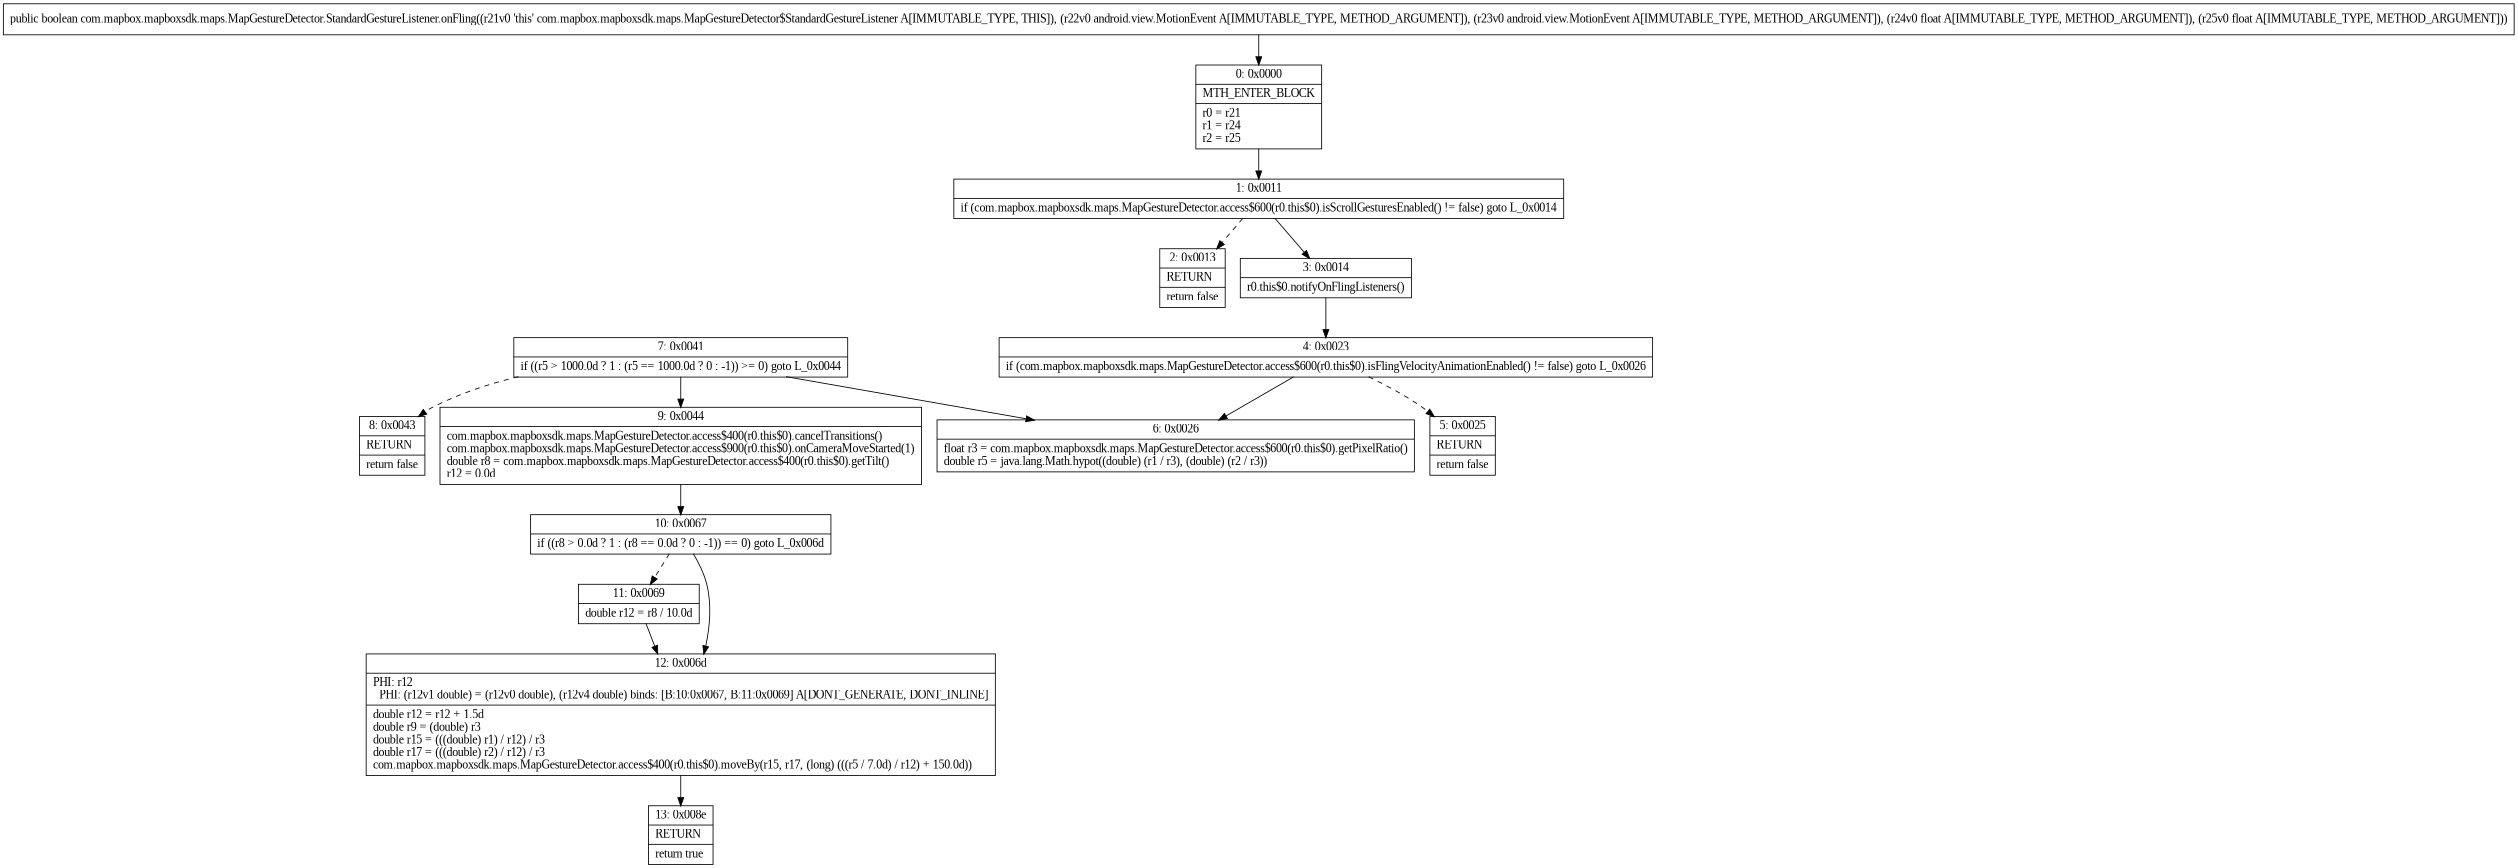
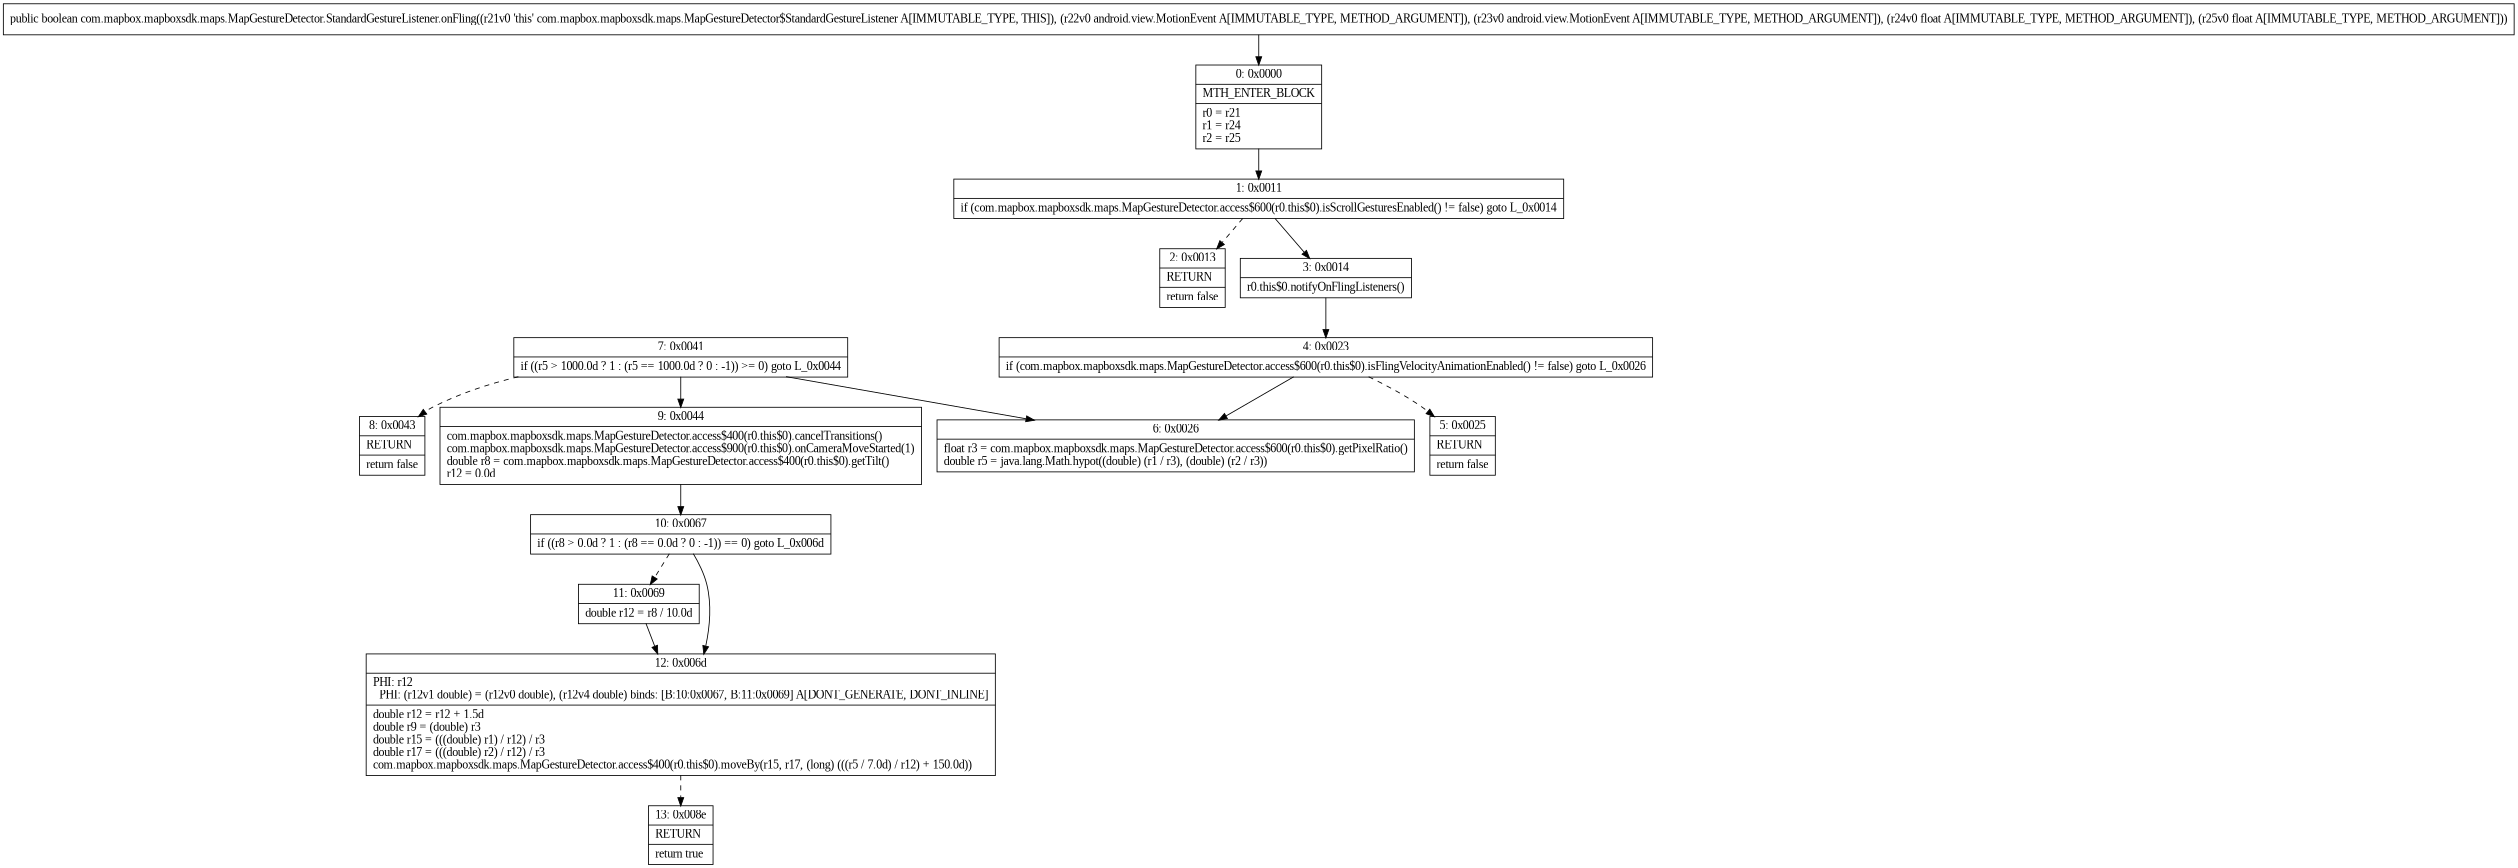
  digraph {
    fontname="Liberation Serif"
    node [fontname="Liberation Serif" shape=record]
    edge [fontname="Liberation Serif"]
    n1 [label="{0\:\ 0x0000|MTH_ENTER_BLOCK\l|r0 = r21\lr1 = r24\lr2 = r25\l}"]
    n2 [label="{1\:\ 0x0011|if (com.mapbox.mapboxsdk.maps.MapGestureDetector.access$600(r0.this$0).isScrollGesturesEnabled() != false) goto L_0x0014\l}"]
    n3 [label="{2\:\ 0x0013|RETURN\l|return false\l}"]
    n4 [label="{3\:\ 0x0014|r0.this$0.notifyOnFlingListeners()\l}"]
    n5 [label="{4\:\ 0x0023|if (com.mapbox.mapboxsdk.maps.MapGestureDetector.access$600(r0.this$0).isFlingVelocityAnimationEnabled() != false) goto L_0x0026\l}"]
    n6 [label="{5\:\ 0x0025|RETURN\l|return false\l}"]
    n7 [label="{6\:\ 0x0026|float r3 = com.mapbox.mapboxsdk.maps.MapGestureDetector.access$600(r0.this$0).getPixelRatio()\ldouble r5 = java.lang.Math.hypot((double) (r1 \/ r3), (double) (r2 \/ r3))\l}"]
    n8 [label="{7\:\ 0x0041|if ((r5 \> 1000.0d ? 1 : (r5 == 1000.0d ? 0 : \-1)) \>= 0) goto L_0x0044\l}"]
    n9 [label="{8\:\ 0x0043|RETURN\l|return false\l}"]
    n10 [label="{9\:\ 0x0044|com.mapbox.mapboxsdk.maps.MapGestureDetector.access$400(r0.this$0).cancelTransitions()\lcom.mapbox.mapboxsdk.maps.MapGestureDetector.access$900(r0.this$0).onCameraMoveStarted(1)\ldouble r8 = com.mapbox.mapboxsdk.maps.MapGestureDetector.access$400(r0.this$0).getTilt()\lr12 = 0.0d\l}"]
    n11 [label="{10\:\ 0x0067|if ((r8 \> 0.0d ? 1 : (r8 == 0.0d ? 0 : \-1)) == 0) goto L_0x006d\l}"]
    n12 [label="{11\:\ 0x0069|double r12 = r8 \/ 10.0d\l}"]
    n13 [label="{12\:\ 0x006d|PHI: r12 \l  PHI: (r12v1 double) = (r12v0 double), (r12v4 double) binds: [B:10:0x0067, B:11:0x0069] A[DONT_GENERATE, DONT_INLINE]\l|double r12 = r12 + 1.5d\ldouble r9 = (double) r3\ldouble r15 = (((double) r1) \/ r12) \/ r3\ldouble r17 = (((double) r2) \/ r12) \/ r3\lcom.mapbox.mapboxsdk.maps.MapGestureDetector.access$400(r0.this$0).moveBy(r15, r17, (long) (((r5 \/ 7.0d) \/ r12) + 150.0d))\l}"]
    n14 [label="{13\:\ 0x008e|RETURN\l|return true\l}"]
    n15 [label="{public boolean com.mapbox.mapboxsdk.maps.MapGestureDetector.StandardGestureListener.onFling((r21v0 'this' com.mapbox.mapboxsdk.maps.MapGestureDetector$StandardGestureListener A[IMMUTABLE_TYPE, THIS]), (r22v0 android.view.MotionEvent A[IMMUTABLE_TYPE, METHOD_ARGUMENT]), (r23v0 android.view.MotionEvent A[IMMUTABLE_TYPE, METHOD_ARGUMENT]), (r24v0 float A[IMMUTABLE_TYPE, METHOD_ARGUMENT]), (r25v0 float A[IMMUTABLE_TYPE, METHOD_ARGUMENT])) }"]
    n1 -> n2
    n2 -> n3 [style=dashed]
    n2 -> n4
    n4 -> n5
    n5 -> n6 [style=dashed]
    n5 -> n7
    n8 -> n7
    n8 -> n9 [style=dashed]
    n8 -> n10
    n10 -> n11
    n11 -> n12 [style=dashed]
    n11 -> n13
    n12 -> n13
-   n13 -> n14
+   n13 -> n14 [style=dashed]
    n15 -> n1
  }
